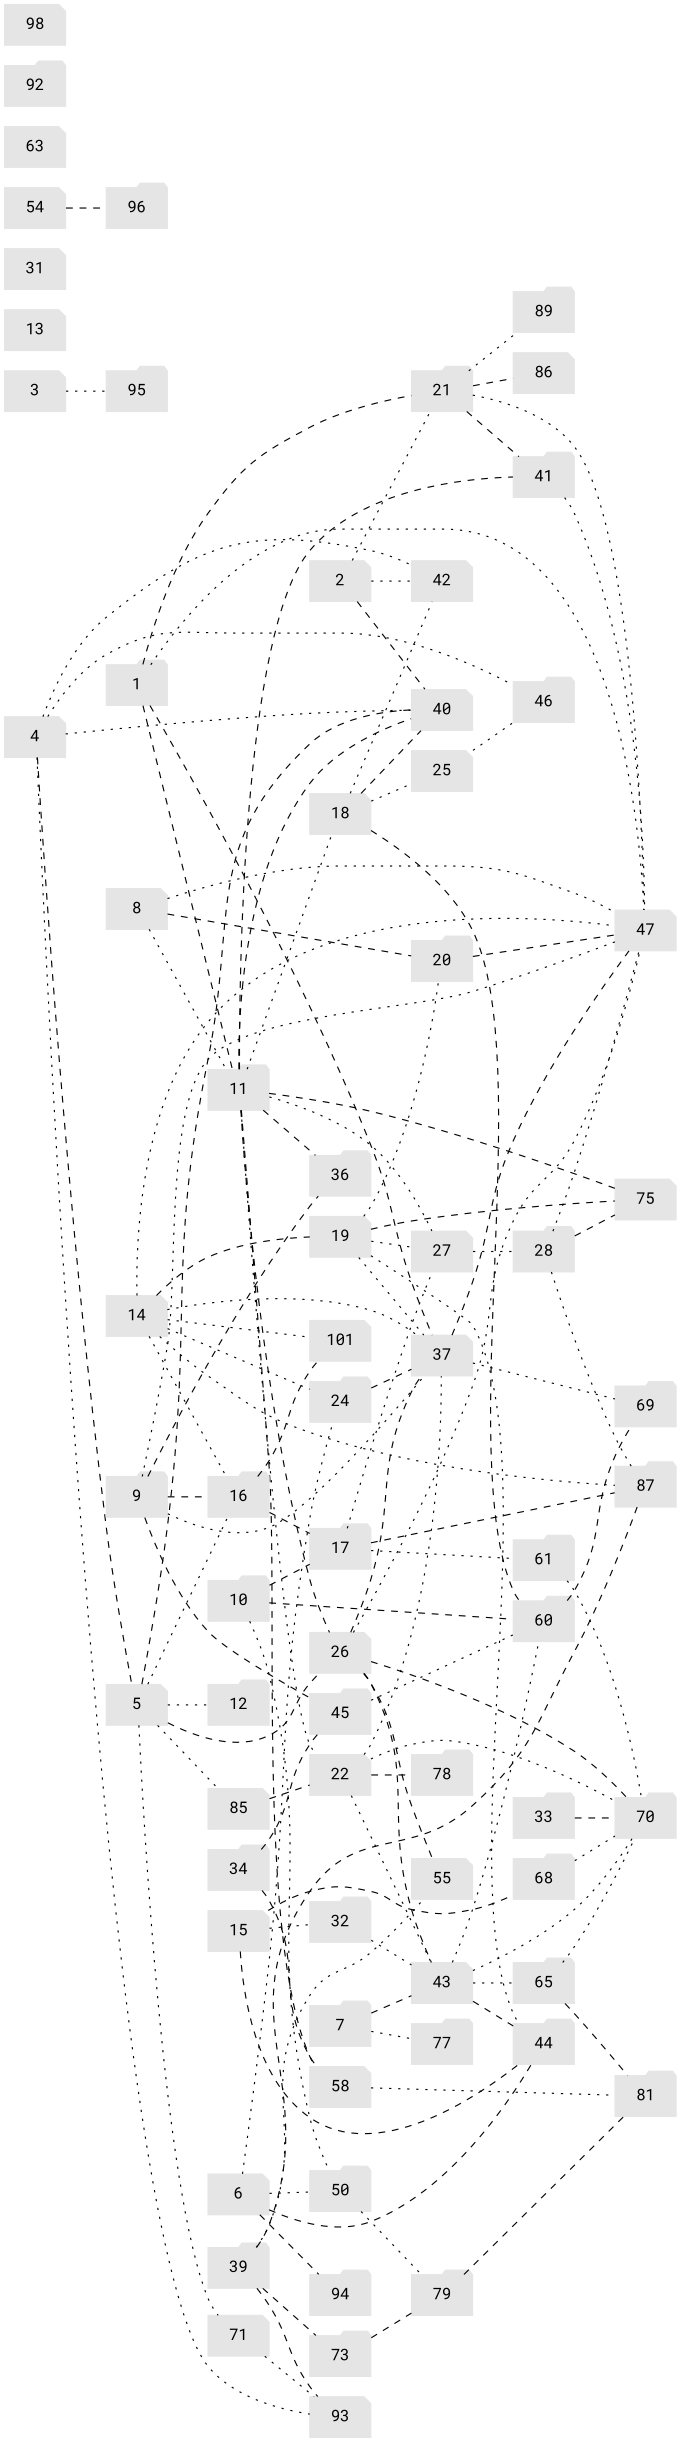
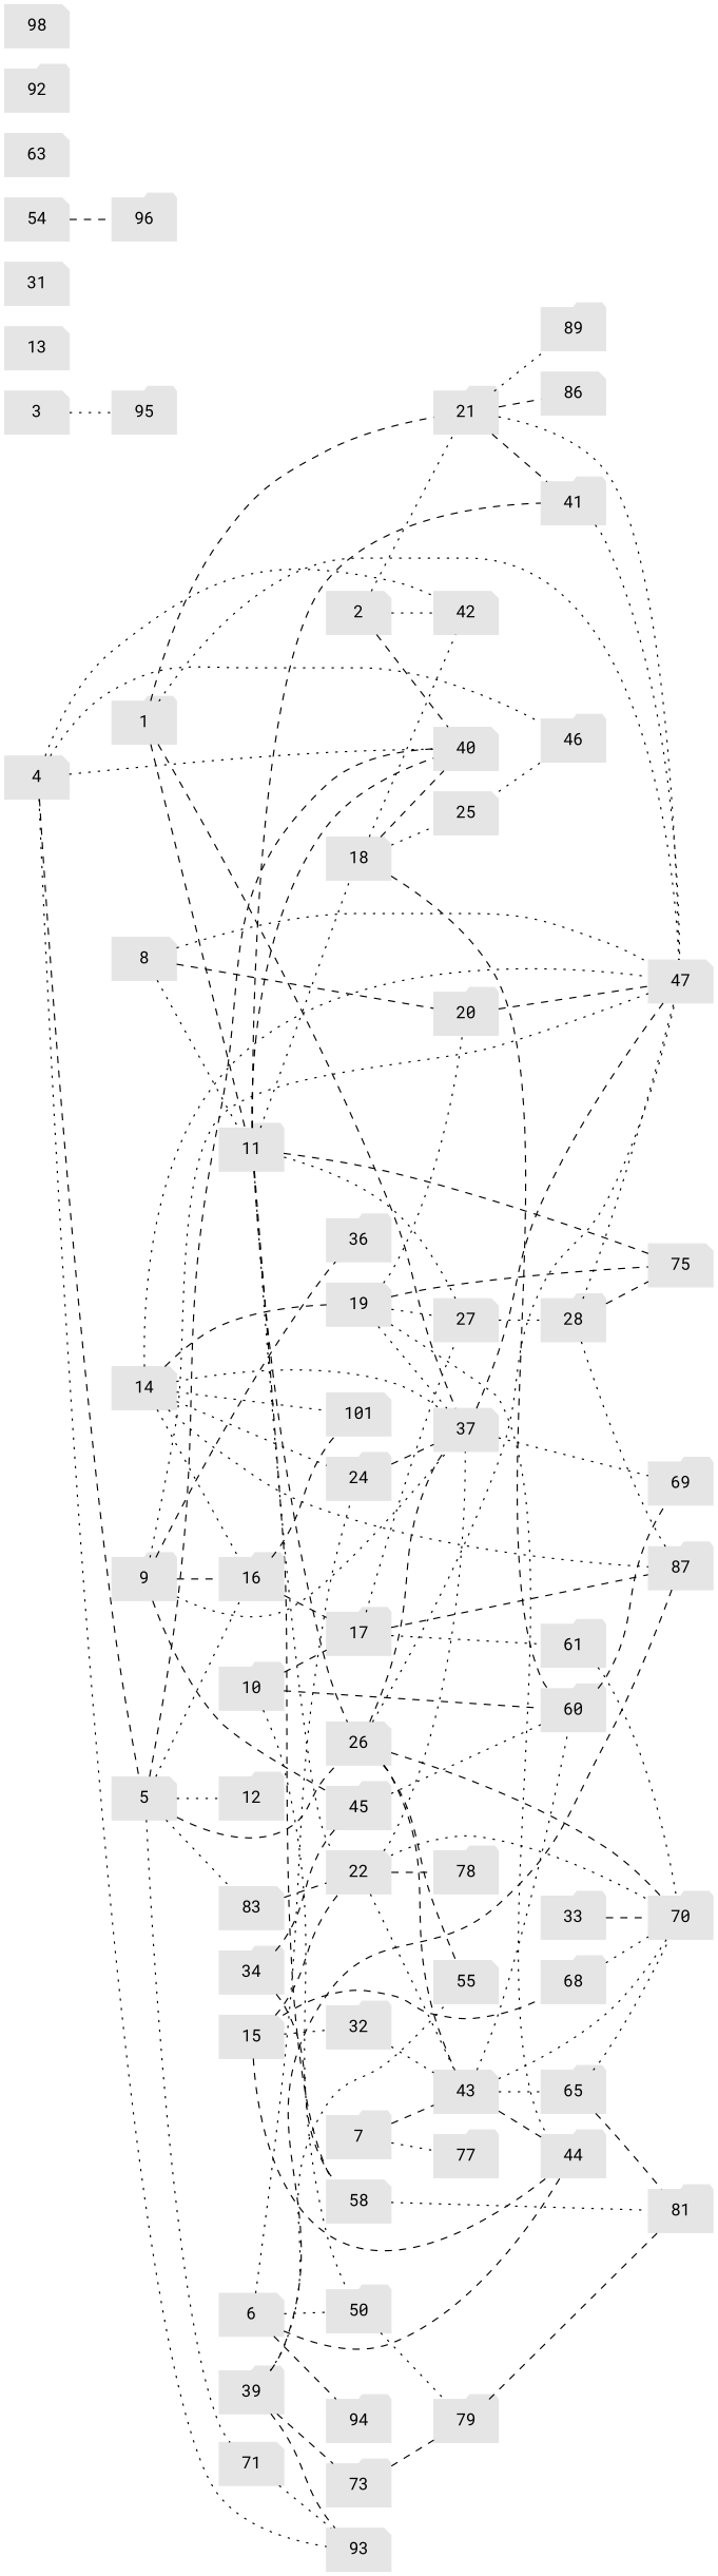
  graph {
    fontname="Roboto Mono"
    rankdir=LR
    node [color=gray90 fontname="Roboto Mono" shape=folder style=filled]
    edge [fontname="Roboto Mono" style=dotted]
    11 [super="+99"]
    40 [shape=note super="+53"]
    22 [shape=note super="+85"]
    26 [shape=note super="+29"]
    36
    18 [shape=note super="+88"]
    27 [shape=note super="+102"]
    41
    58 [shape=note super="+106"]
    75 [shape=note]
    1
    21 [super="+38"]
    37 [shape=note super="+80"]
    47 [shape=note super="+51"]
    86 [shape=note]
    89
    69
    2 [shape=note super="+84"]
    42 [shape=note]
    3 [shape=note]
    95
    4 [shape=note super="+62"]
    5 [shape=note super="+49"]
    46
    93 [shape=note]
    12
    16 [super="+74"]
    71 [shape=note]
-   83 [shape=note label=85]
+   83 [shape=note]
    17 [super="+59"]
    101 [shape=note super="+104"]
    43 [shape=note super="+90"]
    70 [super="+105"]
    78
    55 [shape=note]
    6 [shape=note super="+23"]
    24 [super="+64"]
    44 [super="+48"]
    50 [super="+72"]
    94
    79 [super="+97"]
    60 [super="+82"]
    65 [super="+91"]
    7
    77
    8 [shape=note]
    20
    9 [super="+30"]
    45 [super="+103"]
    87
    61
    10
    25 [shape=note super="+57"]
    28 [super="+67"]
    81
    13 [shape=note]
    14 [shape=note super="+52"]
    19 [shape=note super="+56"]
    15 [shape=note super="+66"]
    32
    68
    31 [shape=note]
    33 [super="+35"]
    34
    39 [super="+76"]
    73 [super="+100"]
    54 [shape=note]
    96
    63 [shape=note]
    92
    98 [shape=note]
    11 -- 40 [style=dashed]
    11 -- 22
    11 -- 26 [style=dashed]
-   11 -- 36 [style=dashed]
    11 -- 18
    11 -- 27
    11 -- 41 [style=dashed]
    11 -- 58 [style=dashed]
    11 -- 75 [style=dashed]
    22 -- 37
    22 -- 43
    22 -- 70
    22 -- 78 [style=dashed]
    26 -- 37 [style=dashed]
    26 -- 47
    26 -- 43 [style=dashed]
    26 -- 70 [style=dashed]
    26 -- 55 [style=dashed]
    18 -- 40 [style=dashed]
    18 -- 42
    18 -- 60 [style=dashed]
    18 -- 25
    27 -- 28
    41 -- 47
    58 -- 81
    1 -- 11 [style=dashed]
    1 -- 21 [style=dashed]
    1 -- 37 [style=dashed]
    1 -- 47
    21 -- 41 [style=dashed]
    21 -- 47
    21 -- 86 [style=dashed]
    21 -- 89
    37 -- 47 [style=dashed]
    37 -- 69
    2 -- 40 [style=dashed]
    2 -- 21
    2 -- 42
    3 -- 95
    4 -- 40
    4 -- 42
    4 -- 5 [style=dashed]
    4 -- 46
    4 -- 93
    5 -- 40 [style=dashed]
    5 -- 26 [style=dashed]
    5 -- 12
    5 -- 16
    5 -- 71
    5 -- 83
    16 -- 17 [style=dashed]
    16 -- 101 [style=dashed]
    71 -- 93
    83 -- 22 [style=dashed]
    17 -- 27
    17 -- 87 [style=dashed]
    17 -- 61
    43 -- 70
    43 -- 44 [style=dashed]
    43 -- 60
    43 -- 65
    6 -- 24
    6 -- 44 [style=dashed]
    6 -- 50
    6 -- 94 [style=dashed]
    24 -- 37 [style=dashed]
    50 -- 79
    79 -- 81 [style=dashed]
    60 -- 69 [style=dashed]
    65 -- 70
    65 -- 81 [style=dashed]
    7 -- 43 [style=dashed]
    7 -- 77
    8 -- 11
    8 -- 47
    8 -- 20 [style=dashed]
    20 -- 47 [style=dashed]
    9 -- 36 [style=dashed]
    9 -- 37
    9 -- 47
    9 -- 16 [style=dashed]
    9 -- 45 [style=dashed]
    45 -- 60
    61 -- 70
    10 -- 17 [style=dashed]
    10 -- 50
    10 -- 60 [style=dashed]
    25 -- 46
    28 -- 75 [style=dashed]
    28 -- 47
    28 -- 87
    14 -- 37
    14 -- 47
    14 -- 16
    14 -- 101
    14 -- 24
    14 -- 87
    14 -- 19 [style=dashed]
    19 -- 27
    19 -- 75 [style=dashed]
    19 -- 37
    19 -- 44
    19 -- 20
+   15 -- 22 [style=dashed]
    15 -- 44 [style=dashed]
    15 -- 32
    15 -- 68 [style=dashed]
    32 -- 43
    68 -- 70
    33 -- 70 [style=dashed]
    34 -- 58 [style=dashed]
    34 -- 45 [style=dashed]
    39 -- 93 [style=dashed]
    39 -- 55
    39 -- 87 [style=dashed]
    39 -- 73 [style=dashed]
    73 -- 79 [style=dashed]
    54 -- 96 [style=dashed]
  }
